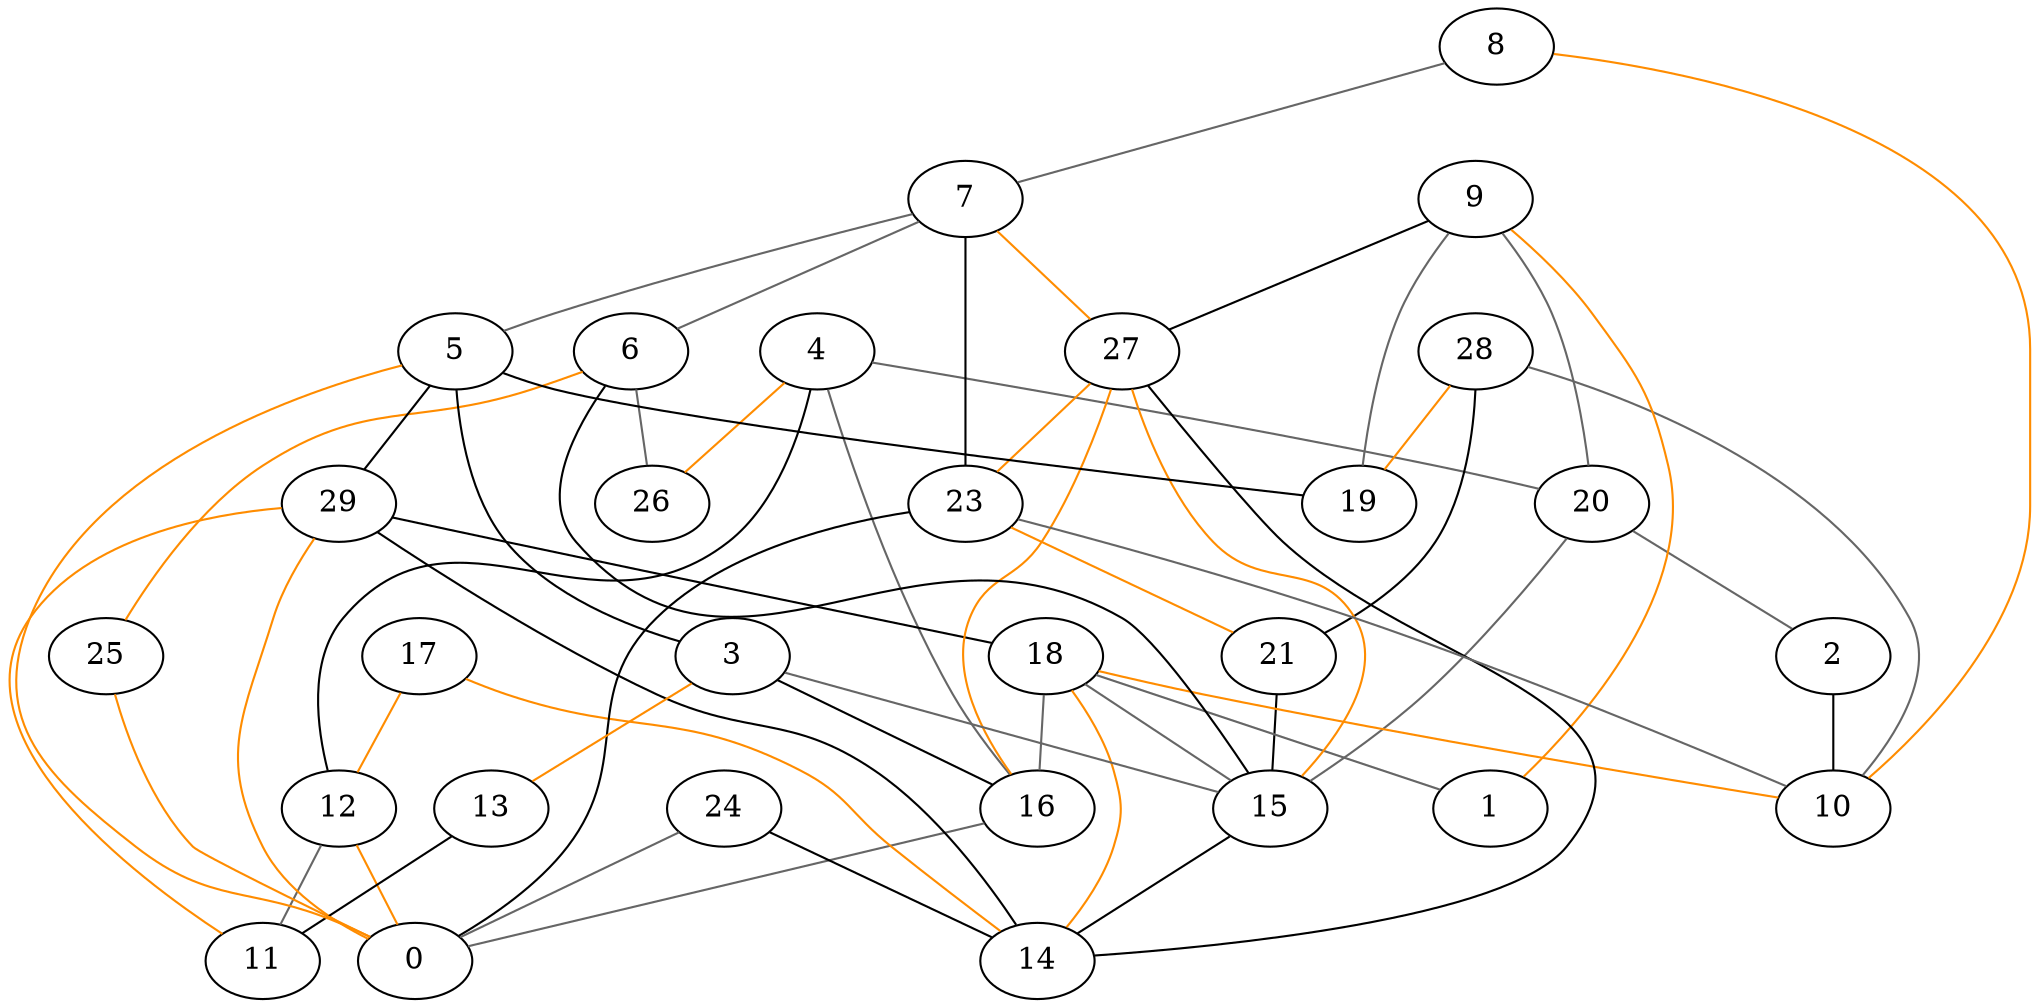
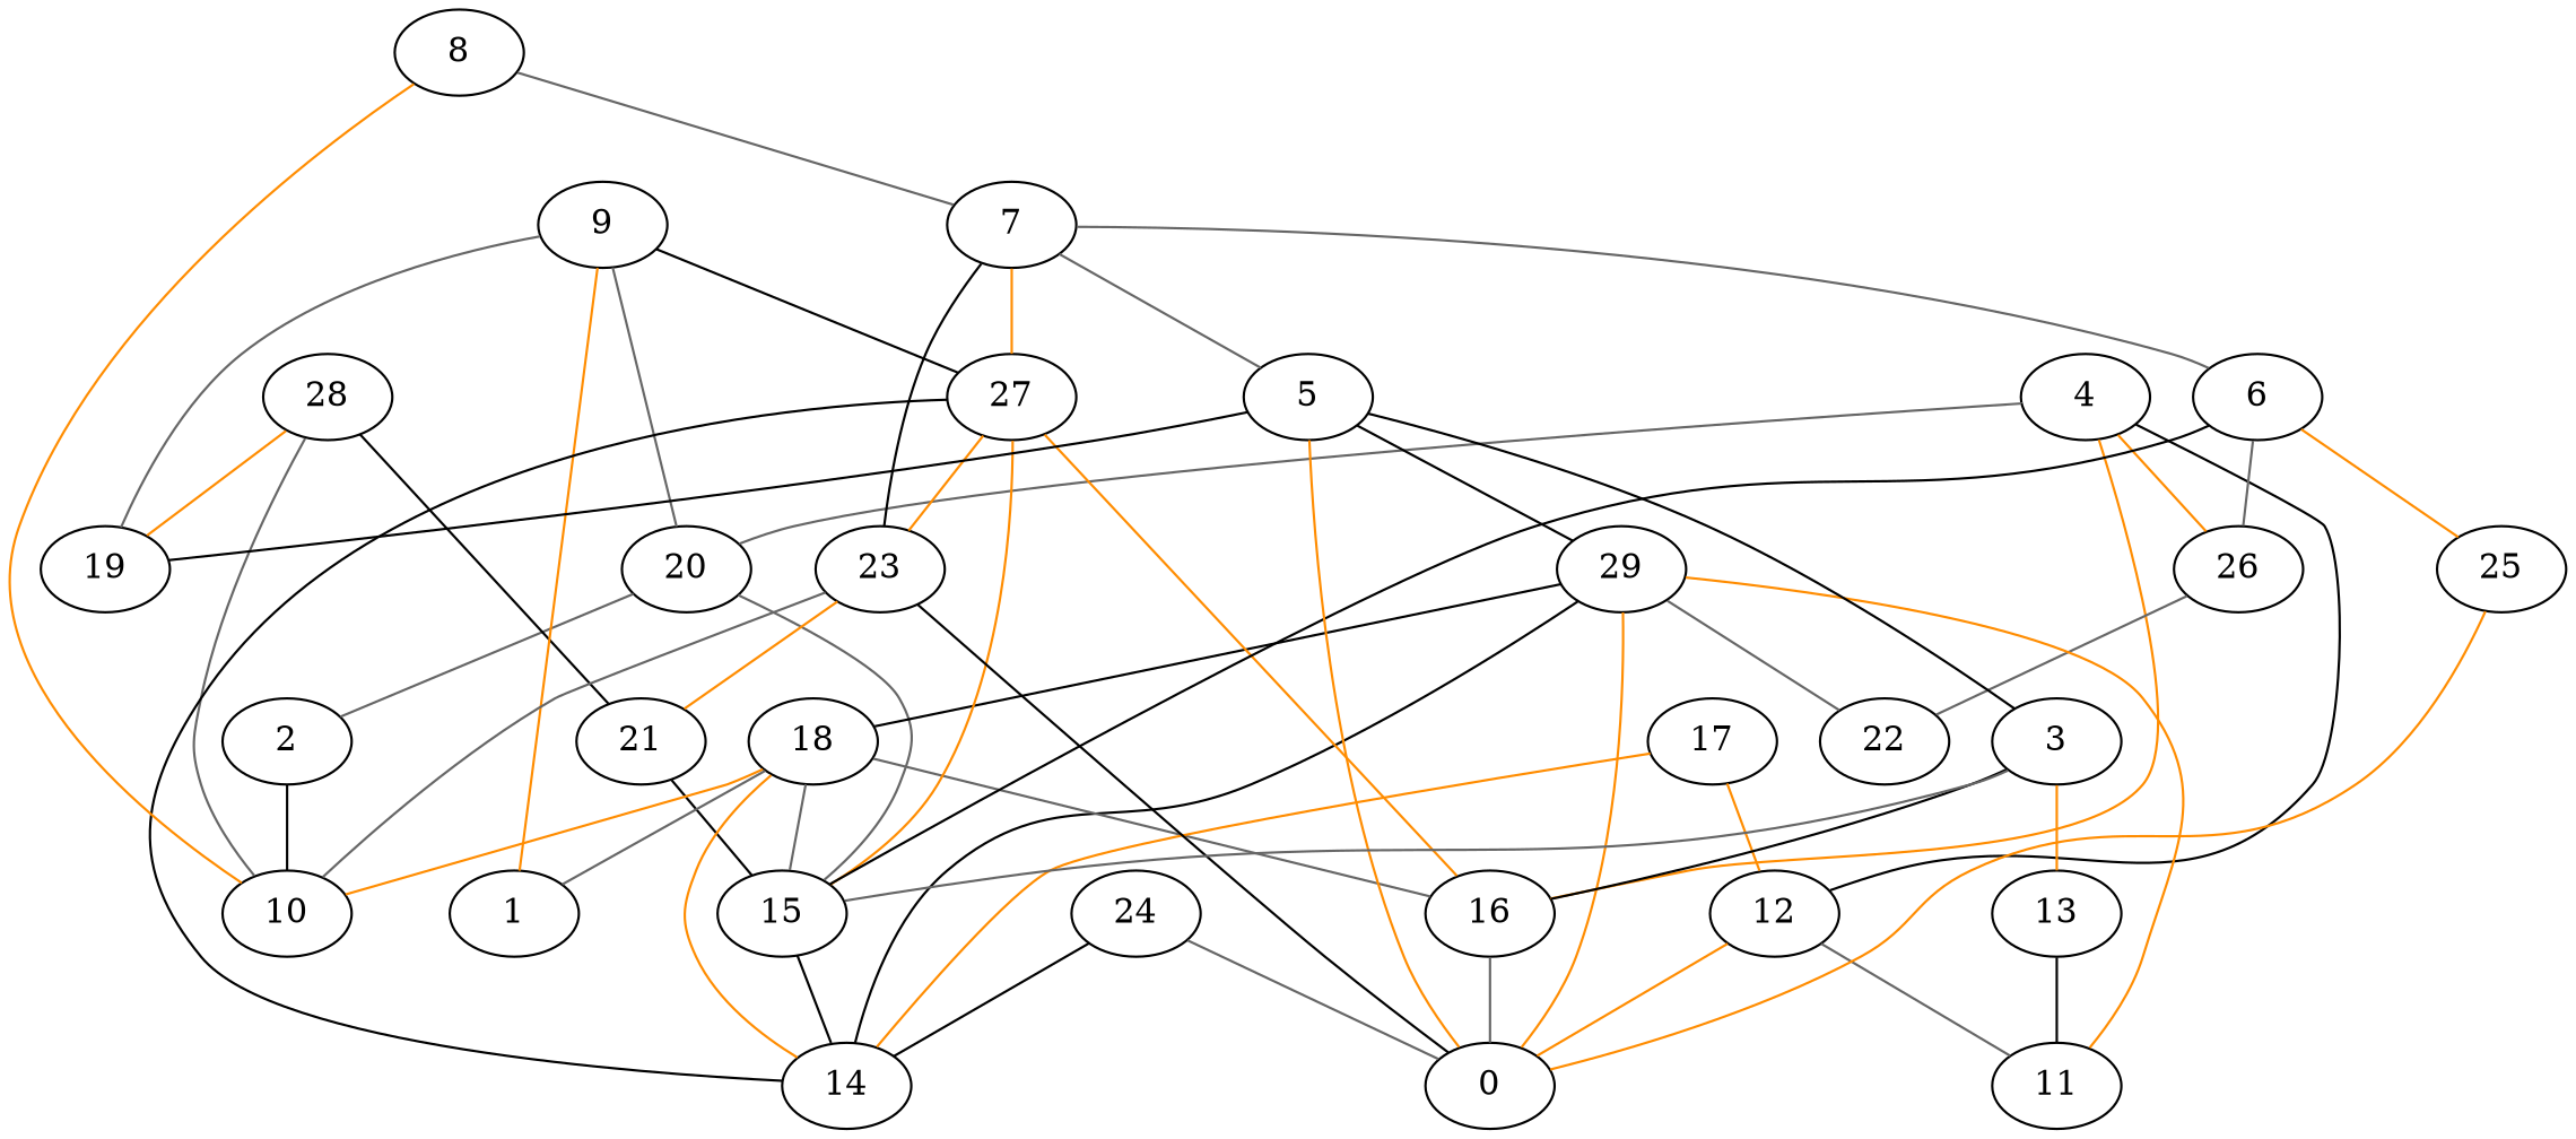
  digraph {
    edge [color=darkorange dir=none]
    4
    12
    26
    16
    20
    0
    11
+   22
    15
    2
    28
    19
    10
    21
    14
    29
    18
    1
    13
    17
    9
    27
    23
    7
    6
    5
    25
    3
    8
    24
    subgraph sub_1 {
      4
      12
      26
      16
      20
      0
      11
+     22
      15
      2
      28
      19
      10
      21
      14
      29
      18
      1
      13
      17
      9
      27
      23
      7
      6
      5
      25
      3
      8
      24
    }
    4 -> 12 [color=black]
    4 -> 26
-   4 -> 16 [color=gray40]
+   4 -> 16
    4 -> 20 [color=gray40]
    12 -> 0
    12 -> 11 [color=gray40]
+   26 -> 22 [color=gray40]
    16 -> 0 [color=gray40]
    20 -> 15 [color=gray40]
    20 -> 2 [color=gray40]
    15 -> 14 [color=black]
    2 -> 10 [color=black]
    28 -> 19
    28 -> 10 [color=gray40]
    28 -> 21 [color=black]
    21 -> 15 [color=black]
    29 -> 0
    29 -> 11
+   29 -> 22 [color=gray40]
    29 -> 14 [color=black]
    29 -> 18 [color=black]
    18 -> 16 [color=gray40]
    18 -> 15 [color=gray40]
    18 -> 10
    18 -> 14
    18 -> 1 [color=gray40]
    13 -> 11 [color=black]
    17 -> 12
    17 -> 14
    9 -> 20 [color=gray40]
    9 -> 19 [color=gray40]
    9 -> 1
    9 -> 27 [color=black]
    27 -> 16
    27 -> 15
    27 -> 14 [color=black]
    27 -> 23
    23 -> 0 [color=black]
    23 -> 10 [color=gray40]
    23 -> 21
    7 -> 27
    7 -> 23 [color=black]
    7 -> 6 [color=gray40]
    7 -> 5 [color=gray40]
    6 -> 26 [color=gray40]
    6 -> 15 [color=black]
    6 -> 25
    5 -> 0
    5 -> 19 [color=black]
    5 -> 29 [color=black]
    5 -> 3 [color=black]
    25 -> 0
    3 -> 16 [color=black]
    3 -> 15 [color=gray40]
    3 -> 13
    8 -> 10
    8 -> 7 [color=gray40]
    24 -> 0 [color=gray40]
    24 -> 14 [color=black]
  }
